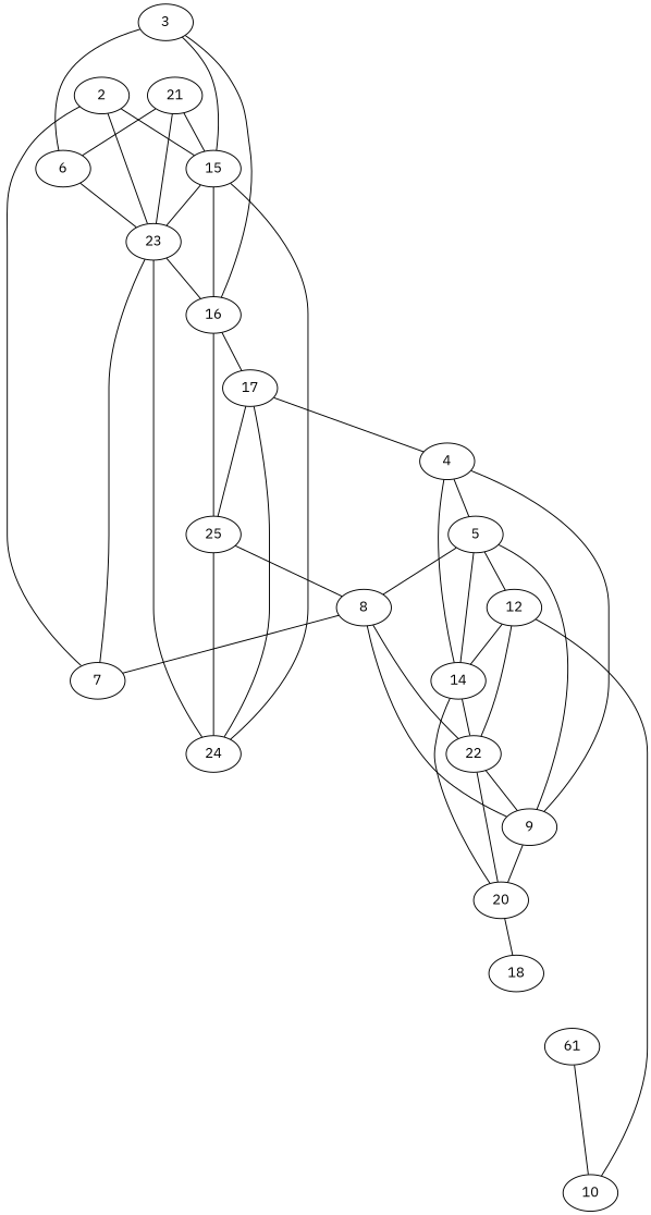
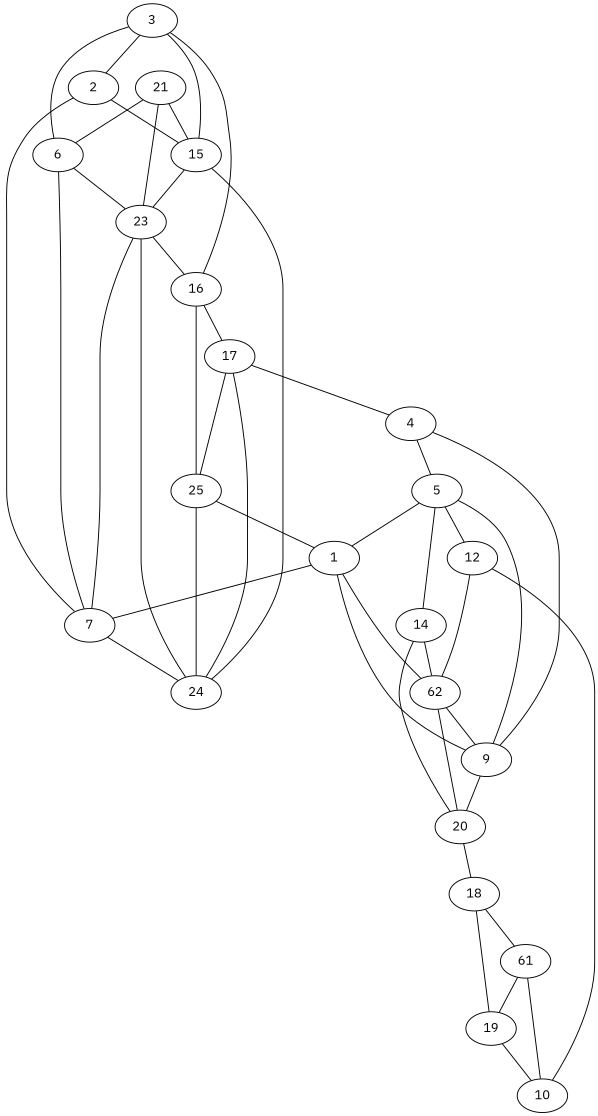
  graph {
    fontname="IBM Plex Sans"
    node [aaLength=7 fontname="IBM Plex Sans" sequence=RHTWESI type=1]
    edge [distance0=18.0 fontname="IBM Plex Sans" frequency=1 type0=4]
    3 [type=0]
    2 [aaLength=11 sequence=PADLAWFKRNT type=0]
    6 [aaLength=11 sequence=PADLAWFKRNT type=0]
    16 [aaLength=5 sequence=KNIIL]
    15 [aaLength=4 sequence=PVIM]
    7 [type=0]
    23 [aaLength=3 sequence=VIM]
    17 [aaLength=3 sequence=TWV]
    25 [aaLength=3 sequence=TWV]
    24 [aaLength=4 sequence=NIIL]
    4 [aaLength=8 sequence=VDEAIAAC type=0]
-   8 [aaLength=8 sequence=VDEAIAAC type=0]
+   8 [aaLength=8 sequence=VDEAIAAC type=0 label=1]
    5 [aaLength=10 sequence=GRVYEQFLPK type=0]
    9 [aaLength=10 sequence=GRVYEQFLPK type=0]
    14 [aaLength=3 sequence=IMV]
    12 [sequence=KLYLTHI]
    20 [aaLength=9 sequence=AQKLYLTHI]
-   22 [aaLength=5 sequence=IMVIG]
+   22 [aaLength=5 sequence=IMVIG label=62]
    10 [aaLength=9 sequence=WESVFSEFH]
    18 [aaLength=9 sequence=WESVFSEFH]
    n21 [aaLength=8 label=61 sequence=YCFKILER]
+   19 [aaLength=8 sequence=YCFKILER]
    21 [sequence=ISLIAAL]
-   23 -- 2 [distance0=26.481 type0=3]
+   3 -- 2 [distance0=26.481 type0=3]
    3 -- 6 [distance0=20.50498 type0=1]
    3 -- 16 [distance0=7.0]
    2 -- 15 [distance0=3.0]
+   6 -- 7 [distance0=26.64454 type0=3]
    6 -- 23 [distance0=4.0]
    16 -- 17 [distance0=15.0 distance1=10.0 frequency=2 type0=2 type1=4]
    16 -- 25 [distance0=15.0 type0=3]
    15 -- 3 [distance0=1.0]
-   15 -- 16 [distance0=19.0 type0=2]
    15 -- 23 [distance0=1.0 type0=1]
    15 -- 24 [distance0=20.0 type0=3]
    7 -- 2 [distance0=20.77738 type0=1]
+   7 -- 24 [distance0=8.0]
    23 -- 16 [type0=2]
    23 -- 7 [distance0=1.0]
    23 -- 24 [distance0=19.0 type0=3]
    17 -- 25 [distance0=0.0 type0=1]
    17 -- 24 [distance0=14.0 type0=2]
    17 -- 4 [distance0=2.0]
    25 -- 24 [distance0=14.0 type0=2]
    25 -- 8 [distance0=2.0]
    4 -- 5 [distance0=22.90027 type0=1]
    4 -- 9 [distance0=23.20884 type0=2]
-   4 -- 14 [distance0=5.0]
    8 -- 7 [distance0=34.88427 type0=3]
    8 -- 9 [distance0=23.9448 type0=1]
    8 -- 22 [distance0=5.0]
    5 -- 8 [distance0=38.37688 type0=3]
    5 -- 9 [distance0=19.026 type0=1]
    5 -- 12 [distance0=2.0]
    9 -- 20 [distance0=0.0 type0=5]
    14 -- 5 [distance0=3.0]
    14 -- 20 [distance0=16.0 type0=2]
    14 -- 22 [distance0=0.0 type0=1]
-   12 -- 14 [type0=2]
    12 -- 22 [type0=3]
    12 -- 10 [distance0=17.0]
    20 -- 18 [distance0=17.0]
    22 -- 9 [distance0=1.0]
    22 -- 20 [distance0=16.0 type0=2]
    10 -- n21 [distance1=9.0 frequency=2 type0=2 type1=4]
+   18 -- n21 [type0=2]
+   18 -- 19 [distance1=9.0 frequency=2 type0=3 type1=4]
+   n21 -- 19 [distance0=0.0 type0=1]
+   19 -- 10 [type0=2]
    21 -- 6 [distance0=16.0]
    21 -- 15 [distance0=37.0 type0=2]
    21 -- 23 [distance0=38.0 type0=3]
  }
